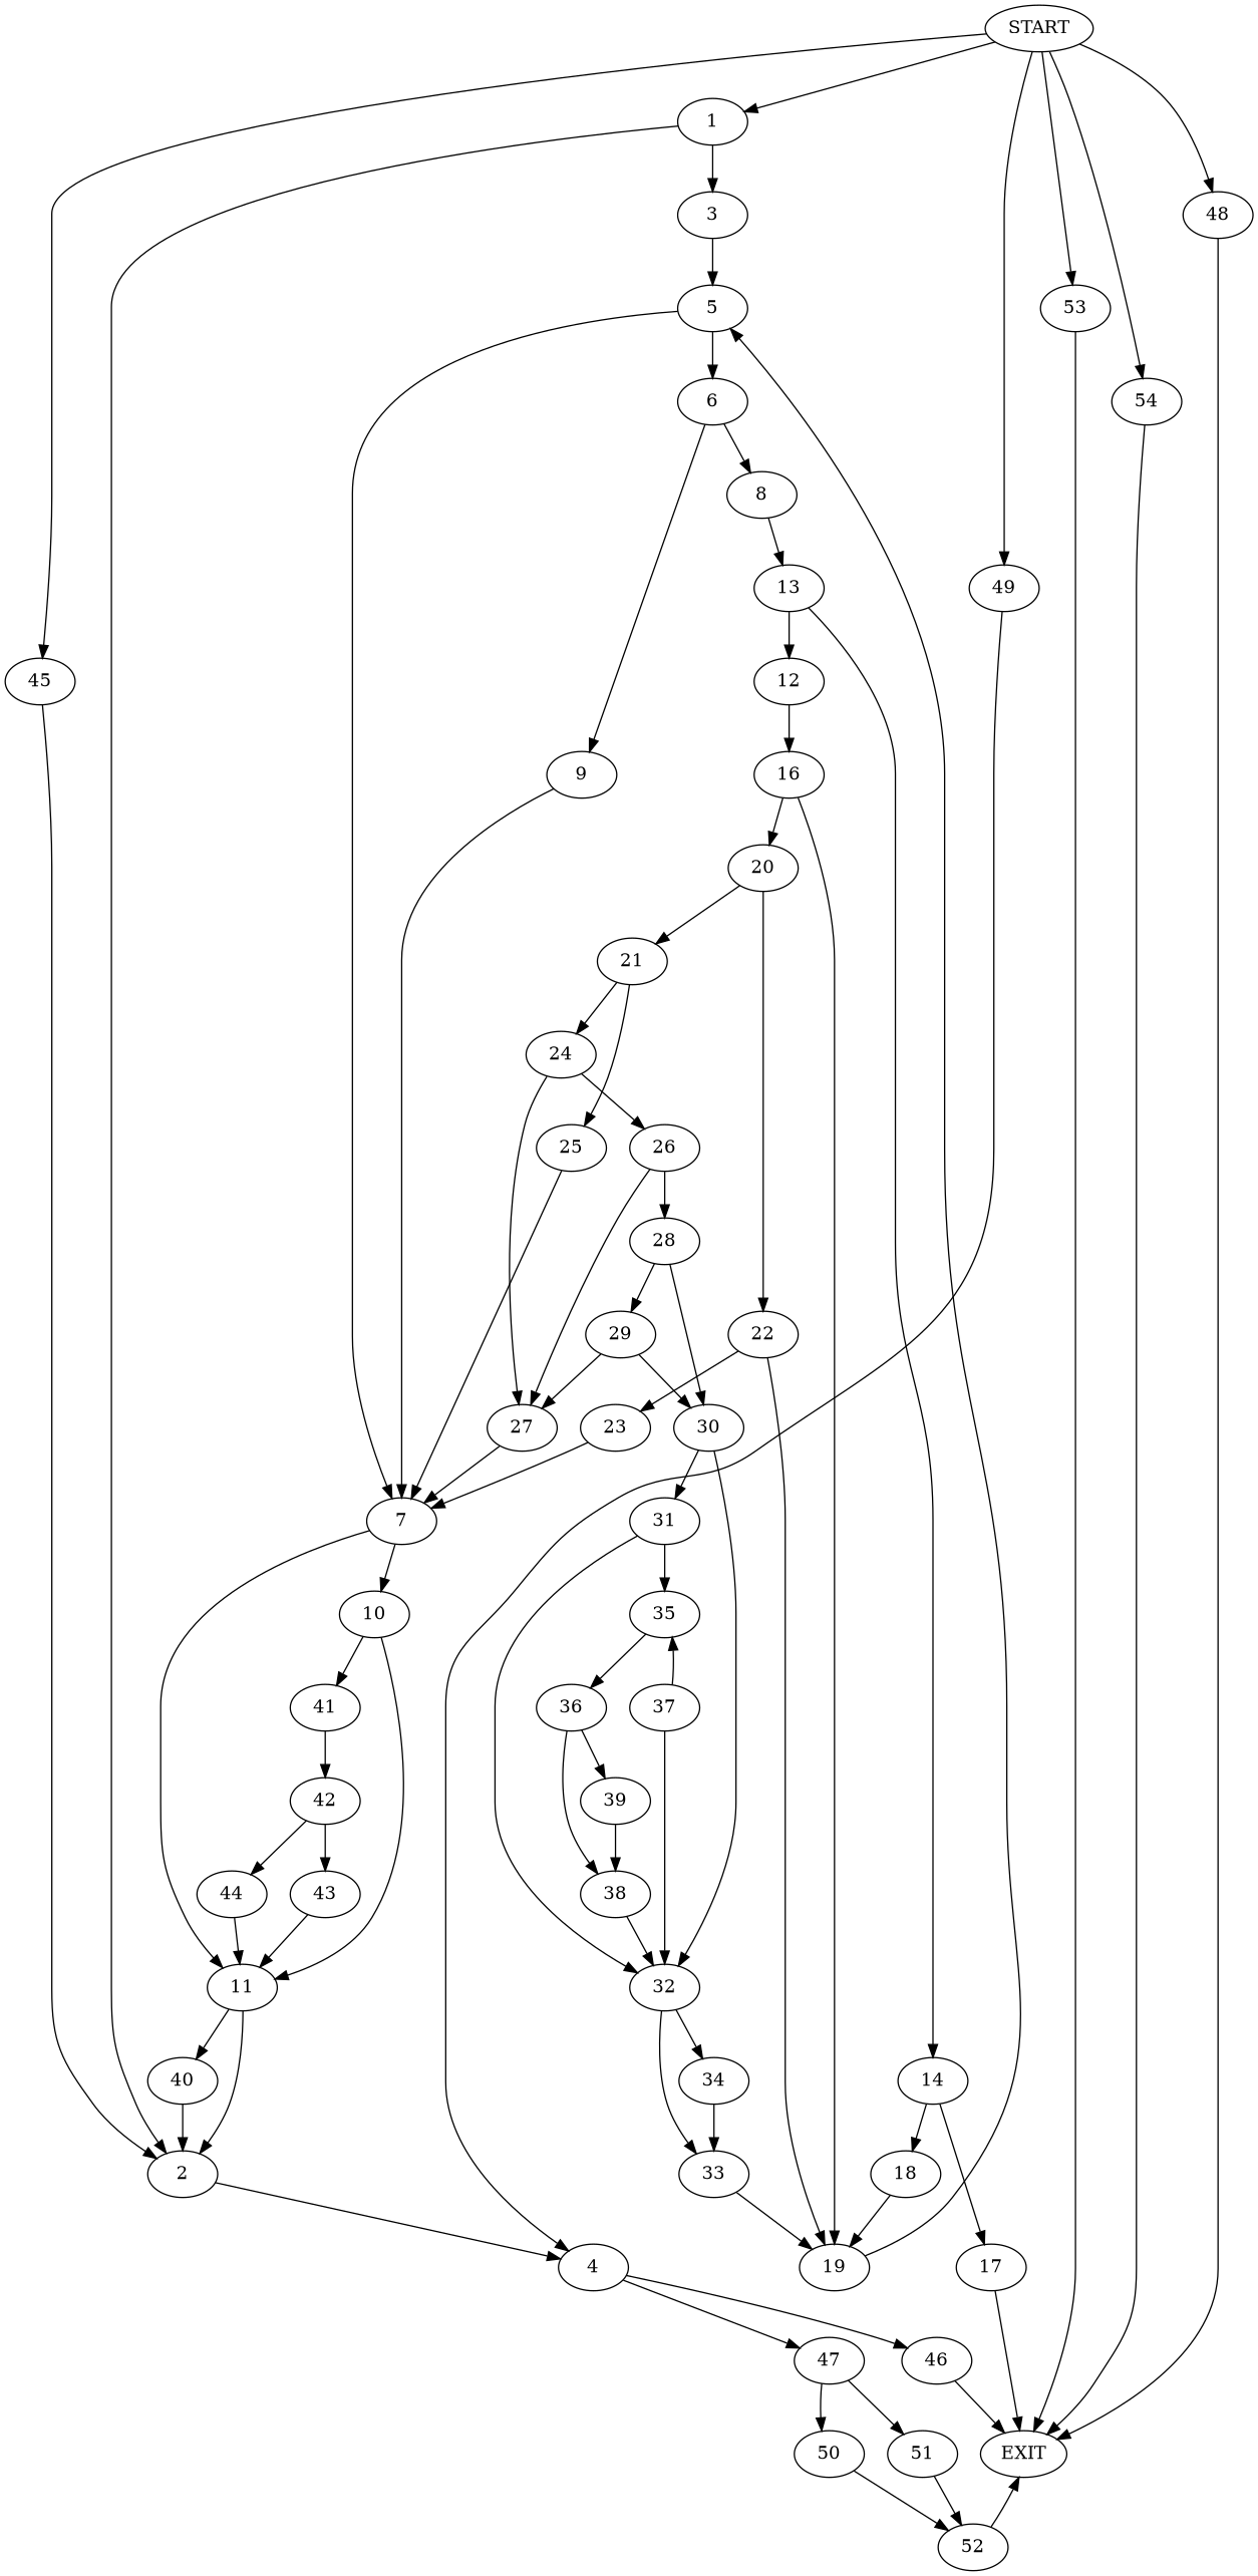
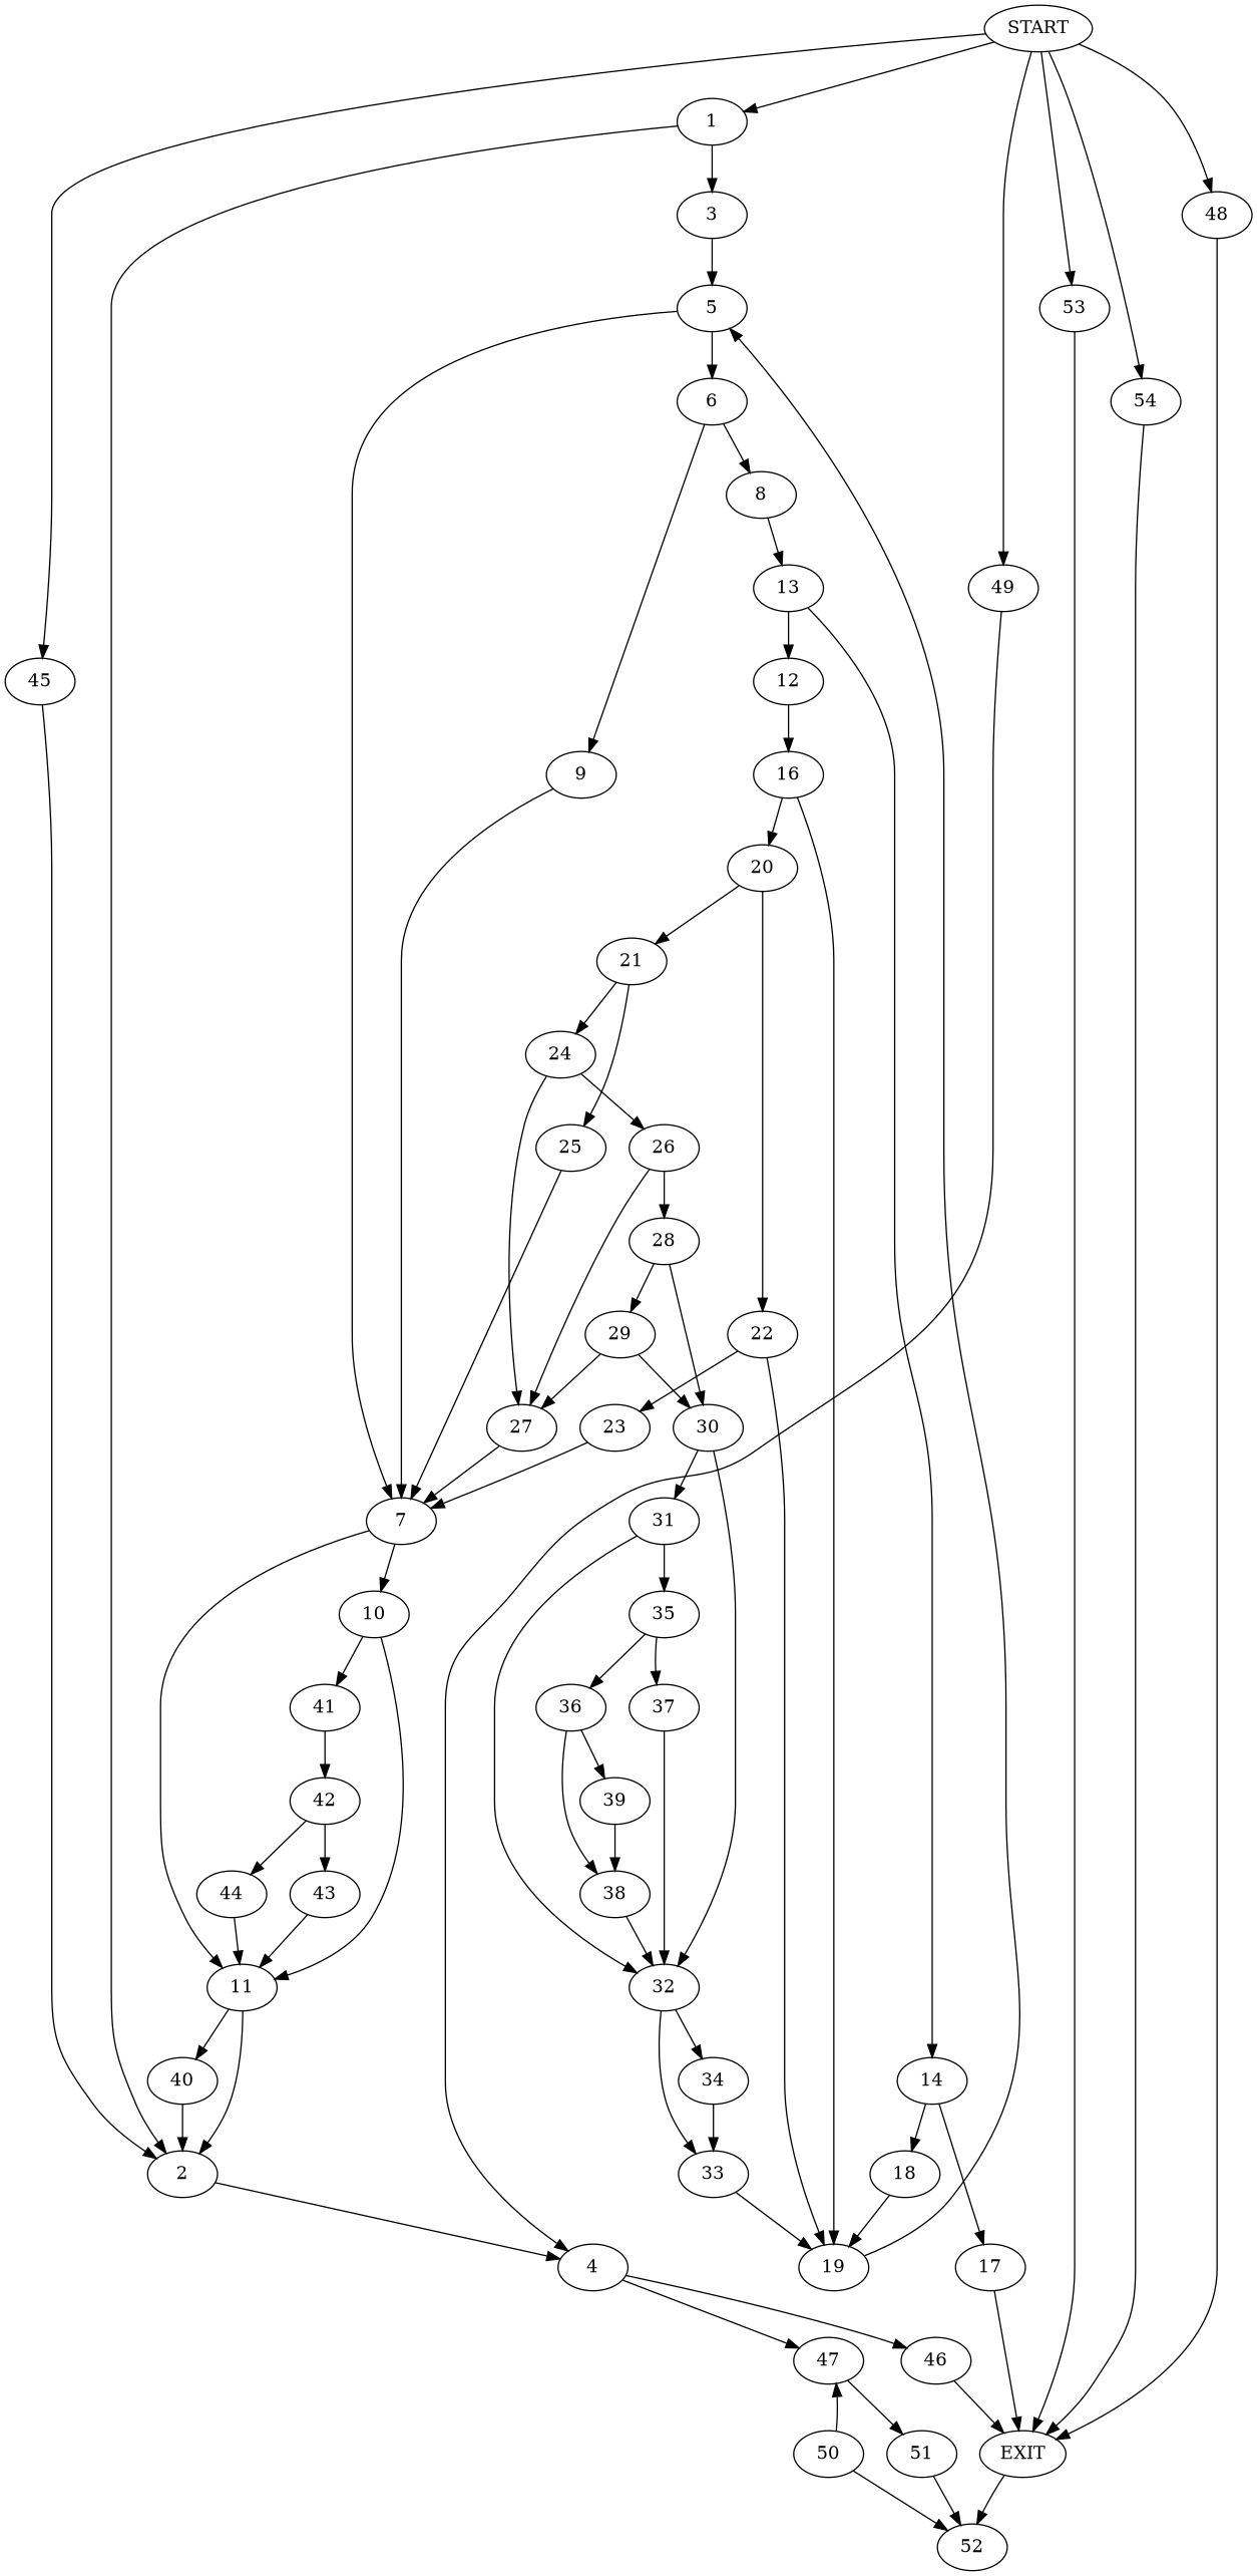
  digraph {
    n1 [label=START]
    1
    45
    48
    49
    53
    54
    2
    3
    n10 [label=EXIT]
    4
    5
    46
    47
    6
    7
    50
    51
    8
    9
    10
    11
    13
    41
    40
    12
    16
    14
    42
    19
    20
    17
    18
    21
    22
    24
    25
    23
    26
    27
    28
    29
    30
    31
    32
    35
    33
    34
    36
    37
    38
    39
    43
    44
    52
    n1 -> 1
    n1 -> 45
    n1 -> 48
    n1 -> 49
    n1 -> 53
    n1 -> 54
    1 -> 2
    1 -> 3
    45 -> 2
    48 -> n10
    49 -> 4
    53 -> n10
    54 -> n10
    2 -> 4
    3 -> 5
    4 -> 46
    4 -> 47
    5 -> 6
    5 -> 7
    46 -> n10
-   47 -> 50
+   50 -> 47
    47 -> 51
    6 -> 8
    6 -> 9
    7 -> 10
    7 -> 11
    50 -> 52
    51 -> 52
    8 -> 13
    9 -> 7
    10 -> 11
    10 -> 41
    11 -> 2
    11 -> 40
    13 -> 12
    13 -> 14
    41 -> 42
    40 -> 2
    12 -> 16
    16 -> 19
    16 -> 20
    14 -> 17
    14 -> 18
    42 -> 43
    42 -> 44
    19 -> 5
    20 -> 21
    20 -> 22
    17 -> n10
    18 -> 19
    21 -> 24
    21 -> 25
    22 -> 19
    22 -> 23
    24 -> 26
    24 -> 27
    25 -> 7
    23 -> 7
    26 -> 27
    26 -> 28
    27 -> 7
    28 -> 29
    28 -> 30
    29 -> 27
    29 -> 30
    30 -> 31
    30 -> 32
    31 -> 32
    31 -> 35
    32 -> 33
    32 -> 34
    35 -> 36
-   37 -> 35
+   35 -> 37
    33 -> 19
    34 -> 33
    36 -> 38
    36 -> 39
    37 -> 32
    38 -> 32
    39 -> 38
    43 -> 11
    44 -> 11
-   52 -> n10
+   n10 -> 52
  }
